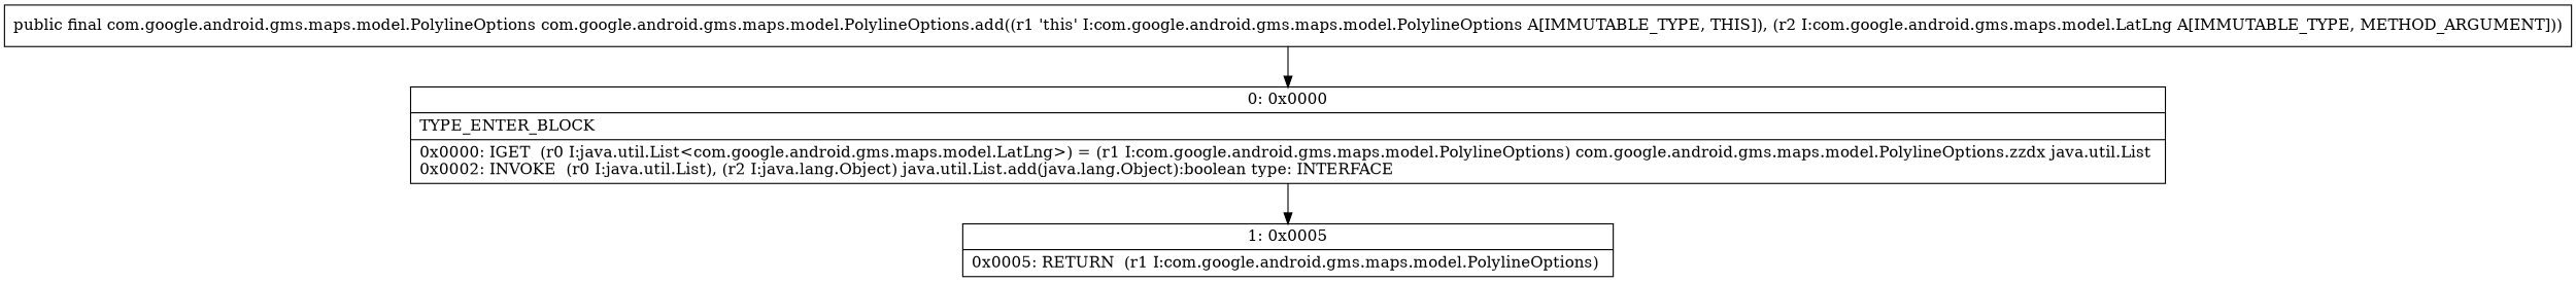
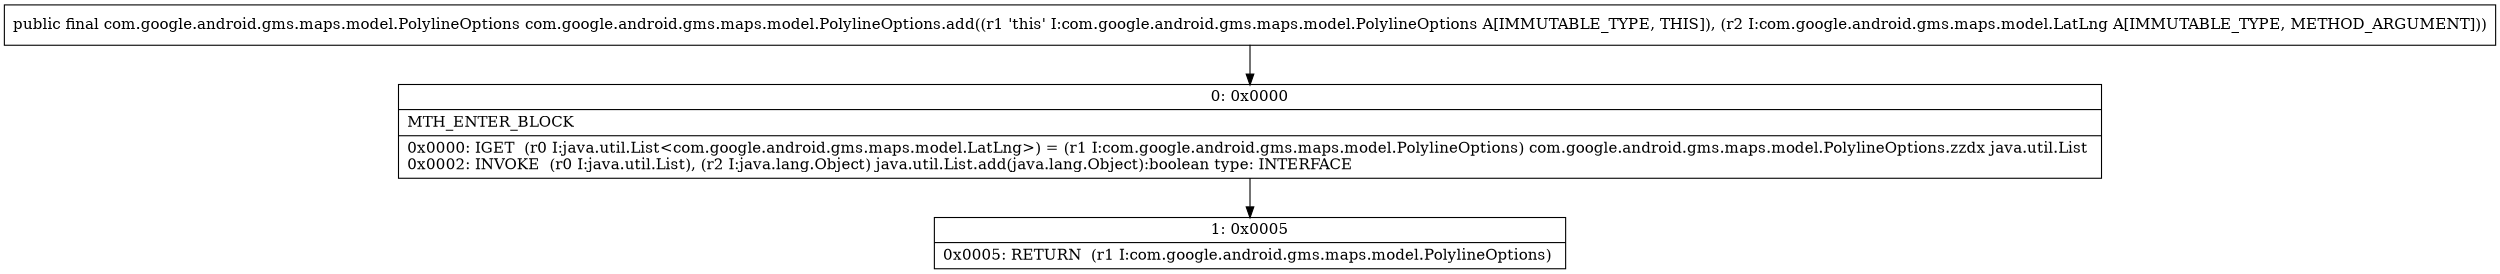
  digraph {
    node [shape=record]
-   n1 [label="{0\:\ 0x0000|TYPE_ENTER_BLOCK\l|0x0000: IGET  (r0 I:java.util.List\<com.google.android.gms.maps.model.LatLng\>) = (r1 I:com.google.android.gms.maps.model.PolylineOptions) com.google.android.gms.maps.model.PolylineOptions.zzdx java.util.List \l0x0002: INVOKE  (r0 I:java.util.List), (r2 I:java.lang.Object) java.util.List.add(java.lang.Object):boolean type: INTERFACE \l}"]
+   n1 [label="{0\:\ 0x0000|MTH_ENTER_BLOCK\l|0x0000: IGET  (r0 I:java.util.List\<com.google.android.gms.maps.model.LatLng\>) = (r1 I:com.google.android.gms.maps.model.PolylineOptions) com.google.android.gms.maps.model.PolylineOptions.zzdx java.util.List \l0x0002: INVOKE  (r0 I:java.util.List), (r2 I:java.lang.Object) java.util.List.add(java.lang.Object):boolean type: INTERFACE \l}"]
    n2 [label="{1\:\ 0x0005|0x0005: RETURN  (r1 I:com.google.android.gms.maps.model.PolylineOptions) \l}"]
    n3 [label="{public final com.google.android.gms.maps.model.PolylineOptions com.google.android.gms.maps.model.PolylineOptions.add((r1 'this' I:com.google.android.gms.maps.model.PolylineOptions A[IMMUTABLE_TYPE, THIS]), (r2 I:com.google.android.gms.maps.model.LatLng A[IMMUTABLE_TYPE, METHOD_ARGUMENT])) }"]
    n1 -> n2
    n3 -> n1
  }
